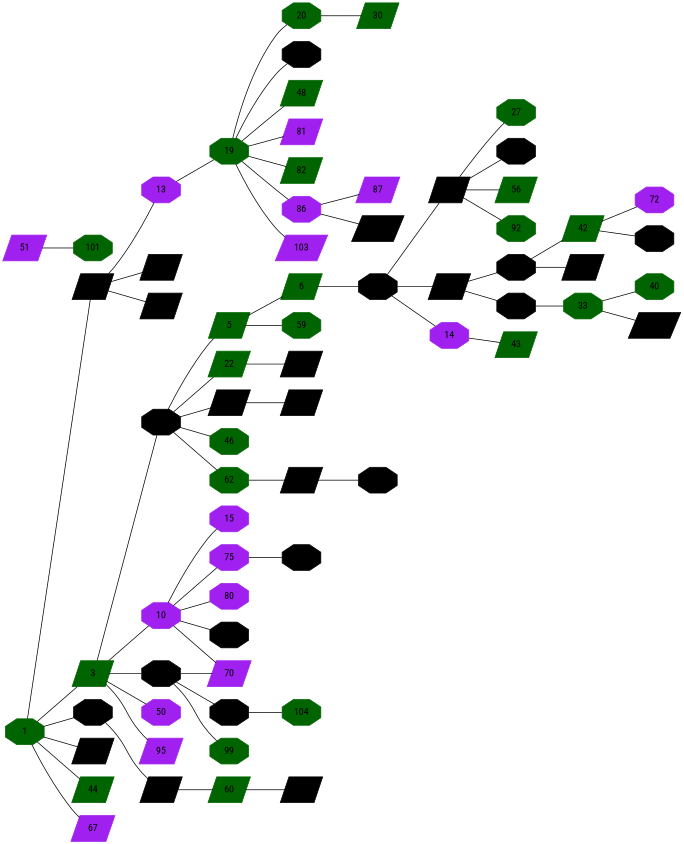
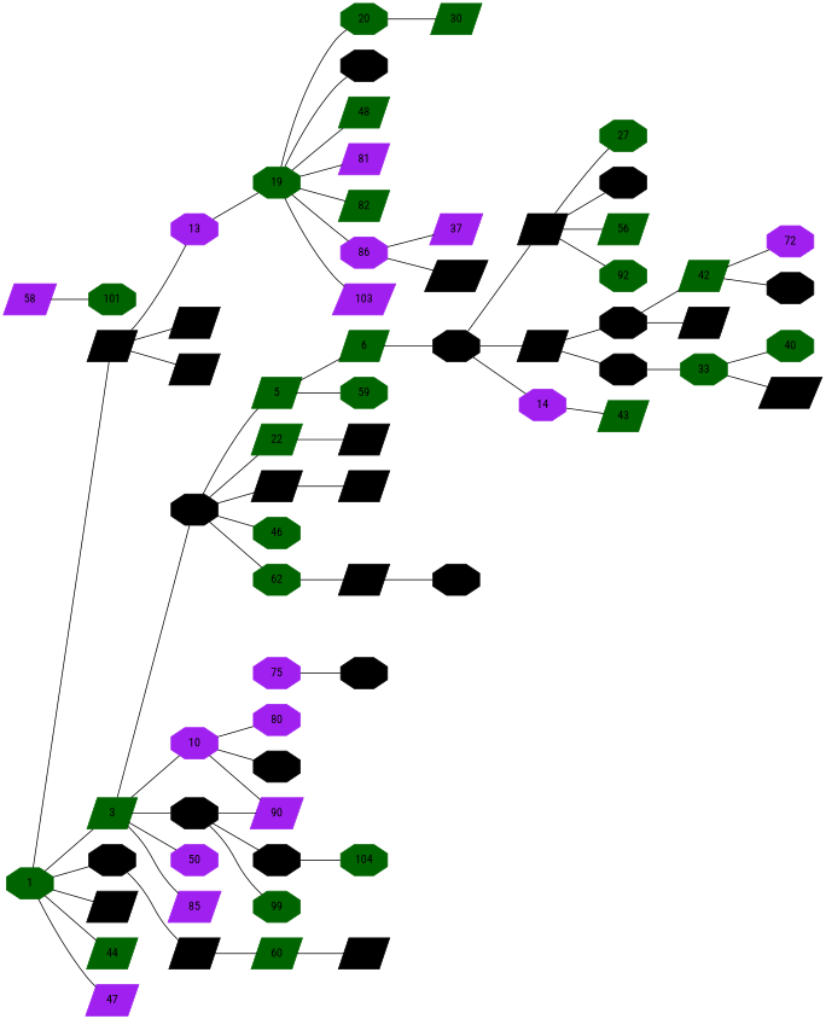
  graph {
    fontname="Roboto Condensed"
    rankdir=LR
    node [color=black fontname="Roboto Condensed" shape=octagon style=filled]
    edge [fontname="Roboto Condensed"]
    1 [color=darkgreen super="+16"]
    2 [shape=parallelogram super="+51"]
    3 [color=darkgreen shape=parallelogram super="+17"]
    7 [super="+57"]
    21 [shape=parallelogram]
    44 [color=darkgreen shape=parallelogram]
-   47 [color=purple shape=parallelogram label=67]
+   47 [color=purple shape=parallelogram]
    13 [color=purple super="+77"]
    39 [shape=parallelogram]
    66 [shape=parallelogram super="+83"]
    4 [super="+36"]
    10 [color=purple super="+41"]
    25 [super="+85"]
    50 [color=purple super="+68"]
-   95 [color=purple shape=parallelogram]
+   95 [color=purple shape=parallelogram label=85]
    18 [shape=parallelogram super="+73"]
    19 [color=darkgreen super="+72"]
    5 [color=darkgreen shape=parallelogram super="+31"]
    22 [color=darkgreen shape=parallelogram super="+79"]
    32 [shape=parallelogram super="+37"]
    46 [color=darkgreen]
    62 [color=darkgreen super="+67"]
-   15 [color=purple super="+63"]
    75 [color=purple super="+93"]
    80 [color=purple]
    91
-   70 [color=purple shape=parallelogram]
+   70 [color=purple shape=parallelogram label=90]
    54
    99 [color=darkgreen]
    6 [color=darkgreen shape=parallelogram super="+24"]
    59 [color=darkgreen]
    28 [shape=parallelogram]
    49 [shape=parallelogram]
    88 [shape=parallelogram super="+94"]
    8 [super="+74"]
    9 [shape=parallelogram super="+35"]
    11 [shape=parallelogram]
    14 [color=purple super="+23"]
    60 [color=darkgreen shape=parallelogram]
    27 [color=darkgreen]
    53 [super="+78"]
    56 [color=darkgreen shape=parallelogram]
    92 [color=darkgreen]
    12 [super="+29"]
    26 [super="+38"]
    43 [color=darkgreen shape=parallelogram super="+69"]
-   58 [color=purple shape=parallelogram super="+90" label=51]
+   58 [color=purple shape=parallelogram super="+90"]
    101 [color=darkgreen]
    96
    42 [color=darkgreen shape=parallelogram super="+45"]
    64 [shape=parallelogram]
    33 [color=darkgreen super="+84"]
    n53 [color=purple label=72]
    61 [super="+71"]
    20 [color=darkgreen super="+65"]
    34
    48 [color=darkgreen shape=parallelogram super="+55"]
    81 [color=purple shape=parallelogram]
    82 [color=darkgreen shape=parallelogram]
    86 [color=purple]
    103 [color=purple shape=parallelogram]
    76 [shape=parallelogram]
    30 [color=darkgreen shape=parallelogram]
-   87 [color=purple shape=parallelogram]
+   87 [color=purple shape=parallelogram label=37]
    100 [shape=parallelogram]
    104 [color=darkgreen]
    40 [color=darkgreen super="+98"]
    102 [shape=parallelogram]
    89
    1 -- 2
    1 -- 3
    1 -- 7
    1 -- 21
    1 -- 44
    1 -- 47
    2 -- 13
    2 -- 39
    2 -- 66
    3 -- 4
    3 -- 10
    3 -- 25
    3 -- 50
    3 -- 95
    7 -- 18
    13 -- 19
    4 -- 5
    4 -- 22
    4 -- 32
    4 -- 46
    4 -- 62
-   10 -- 15
-   10 -- 75
    10 -- 80
    10 -- 91
    10 -- 70
    25 -- 70
    25 -- 54
    25 -- 99
    18 -- 60
    19 -- 20
    19 -- 34
    19 -- 48
    19 -- 81
    19 -- 82
    19 -- 86
    19 -- 103
    5 -- 6
    5 -- 59
    22 -- 28
    32 -- 49
    62 -- 88
    75 -- 96
    54 -- 104
    6 -- 8
    88 -- 89
    8 -- 9
    8 -- 11
    8 -- 14
    9 -- 27
    9 -- 53
    9 -- 56
    9 -- 92
    11 -- 12
    11 -- 26
    14 -- 43
    60 -- 76
    12 -- 42
    12 -- 64
    26 -- 33
    58 -- 101
    42 -- n53
    42 -- 61
    33 -- 40
    33 -- 102
    20 -- 30
    86 -- 87
    86 -- 100
  }
